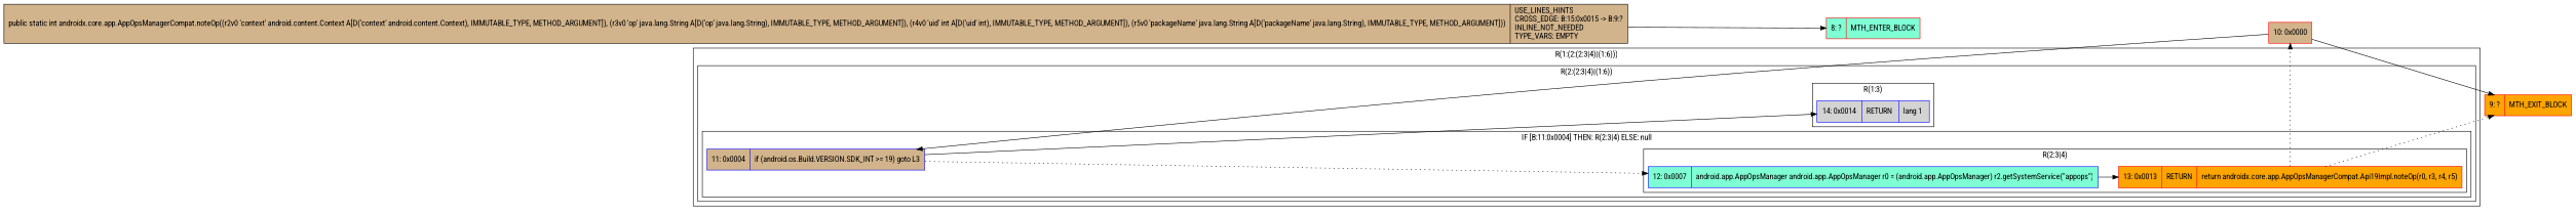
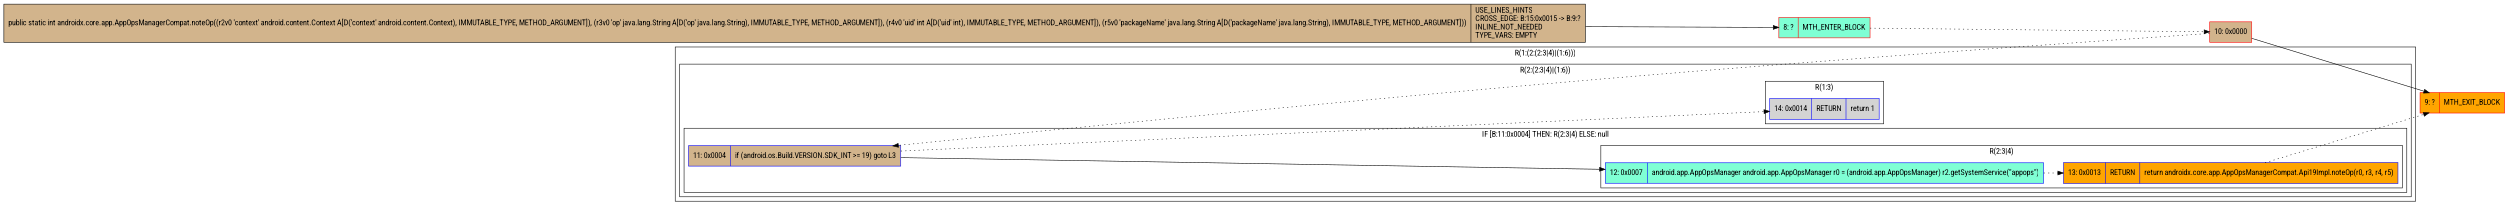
  digraph {
    fontname="Roboto Condensed"
    rankdir=LR
    node [color=blue fillcolor=tan fontname="Roboto Condensed" shape=record style=filled]
    edge [fontname="Roboto Condensed" style=dotted]
    n1 [fillcolor=aquamarine label="{12\:\ 0x0007|android.app.AppOpsManager android.app.AppOpsManager r0 = (android.app.AppOpsManager) r2.getSystemService(\"appops\")\l}"]
-   n2 [color=red fillcolor=orange label="{13\:\ 0x0013|RETURN\l|return androidx.core.app.AppOpsManagerCompat.Api19Impl.noteOp(r0, r3, r4, r5)\l}"]
+   n2 [fillcolor=orange label="{13\:\ 0x0013|RETURN\l|return androidx.core.app.AppOpsManagerCompat.Api19Impl.noteOp(r0, r3, r4, r5)\l}"]
    n3 [label="{11\:\ 0x0004|if (android.os.Build.VERSION.SDK_INT \>= 19) goto L3\l}"]
-   n4 [fillcolor=lightgrey label="{14\:\ 0x0014|RETURN\l|lang 1\l}"]
+   n4 [fillcolor=lightgrey label="{14\:\ 0x0014|RETURN\l|return 1\l}"]
    n5 [color=red fillcolor=orange label="{9\:\ ?|MTH_EXIT_BLOCK\l}"]
    n6 [color=red fillcolor=aquamarine label="{8\:\ ?|MTH_ENTER_BLOCK\l}"]
    n7 [color=red label="{10\:\ 0x0000}"]
    n8 [label="{public static int androidx.core.app.AppOpsManagerCompat.noteOp((r2v0 'context' android.content.Context A[D('context' android.content.Context), IMMUTABLE_TYPE, METHOD_ARGUMENT]), (r3v0 'op' java.lang.String A[D('op' java.lang.String), IMMUTABLE_TYPE, METHOD_ARGUMENT]), (r4v0 'uid' int A[D('uid' int), IMMUTABLE_TYPE, METHOD_ARGUMENT]), (r5v0 'packageName' java.lang.String A[D('packageName' java.lang.String), IMMUTABLE_TYPE, METHOD_ARGUMENT]))  | USE_LINES_HINTS\lCROSS_EDGE: B:15:0x0015 \-\> B:9:?\lINLINE_NOT_NEEDED\lTYPE_VARS: EMPTY\l}" color=""]
    subgraph cluster_1 {
      label="R(1:(2:(2:3|4)|(1:6)))"
      subgraph cluster_2 {
        label="R(2:(2:3|4)|(1:6))"
        subgraph cluster_3 {
          label="IF [B:11:0x0004] THEN: R(2:3|4) ELSE: null"
          n3
          subgraph cluster_4 {
            label="R(2:3|4)"
            n1
            n2
          }
        }
        subgraph cluster_5 {
          label="R(1:3)"
          n4
        }
      }
    }
-   n1 -> n2 [style=solid]
+   n1 -> n2
    n2 -> n5
-   n3 -> n1
-   n3 -> n4 [style=solid]
-   n2 -> n7
-   n7 -> n3 [style=solid]
+   n3 -> n1 [style=solid]
+   n3 -> n4
+   n6 -> n7
+   n7 -> n3
    n7 -> n5 [style=solid]
    n8 -> n6 [style=solid]
  }
